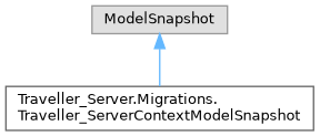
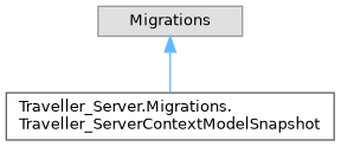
  digraph {
    rankdir=TB
    node [fontname=Helvetica fontsize=10 shape=box style=filled]
-   n1 [color=grey60 fillcolor="#E0E0E0" height=0.2 label=ModelSnapshot width=0.4]
+   n1 [color=grey60 fillcolor="#E0E0E0" height=0.2 label=Migrations width=0.4]
    n2 [color=grey40 fillcolor=white height=0.2 label="Traveller_Server.Migrations.\lTraveller_ServerContextModelSnapshot" width=0.4]
    n1 -> n2 [color=steelblue1 dir=back fontname=Helvetica fontsize=10 labelfontname=Helvetica labelfontsize=10 style=solid]
  }
